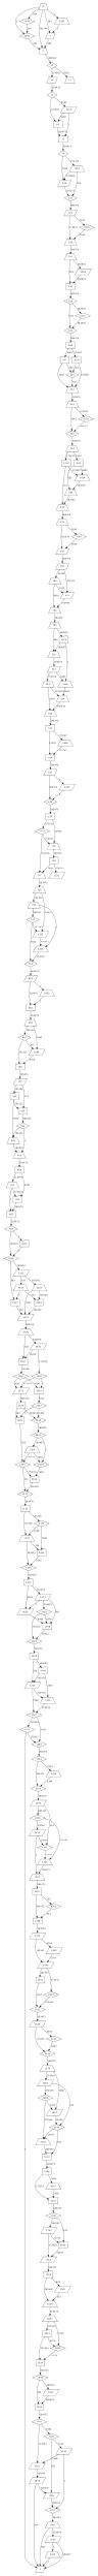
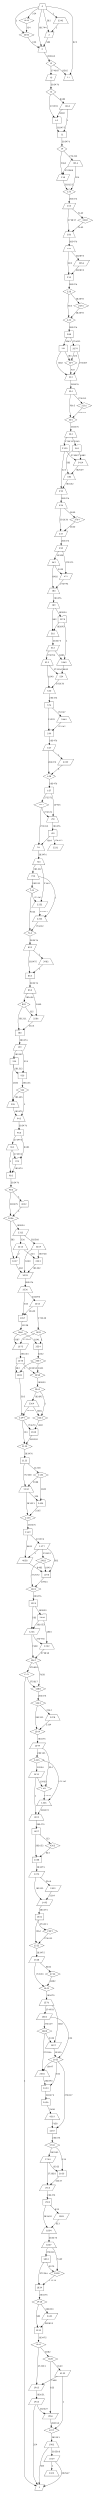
  digraph {
    fontname="IBM Plex Sans"
    rankdir=TB
    node [fontname="IBM Plex Sans" shape=diamond]
    edge [fontname="IBM Plex Sans"]
    2 [shape=parallelogram]
    3 [shape=trapezium]
    19
    21 [shape=trapezium]
    40 [shape=parallelogram]
    42
    63 [shape=folder]
    3360 [shape=parallelogram]
    81 [shape=folder]
    89
    118 [shape=parallelogram]
    2016 [shape=trapezium]
    126
    165 [shape=parallelogram]
    186 [shape=trapezium]
    3382
    192 [shape=trapezium]
    213 [shape=folder]
    2056 [shape=parallelogram]
    228
    249
    2076
    288 [shape=folder]
    291 [shape=folder]
    2079 [shape=folder]
    309
    312 [shape=trapezium]
    324 [shape=trapezium]
    345
    2116
    354 [shape=trapezium]
    363 [shape=folder]
    2125 [shape=folder]
    384 [shape=trapezium]
    3414 [shape=trapezium]
    390 [shape=trapezium]
    426 [shape=trapezium]
    447 [shape=parallelogram]
    3769
    450 [shape=parallelogram]
    462 [shape=trapezium]
    471 [shape=parallelogram]
    483 [shape=trapezium]
    489 [shape=trapezium]
    510 [shape=trapezium]
    2178 [shape=folder]
    513 [shape=parallelogram]
    3463 [shape=trapezium]
    519 [shape=trapezium]
    534 [shape=trapezium]
    540 [shape=trapezium]
    576 [shape=folder]
    599 [shape=folder]
    3664 [shape=trapezium]
    607 [shape=parallelogram]
    628
    3499 [shape=parallelogram]
    657 [shape=folder]
    678 [shape=trapezium]
    2211
    690 [shape=folder]
    711 [shape=trapezium]
    2231 [shape=parallelogram]
    723 [shape=trapezium]
    735 [shape=trapezium]
    2252 [shape=parallelogram]
    741
    2264 [shape=trapezium]
    762
    832 [shape=parallelogram]
    853 [shape=folder]
    3982 [shape=trapezium]
    855 [shape=trapezium]
    859
    2286 [shape=parallelogram]
    880 [shape=folder]
    899 [shape=parallelogram]
    914 [shape=folder]
    920 [shape=folder]
    935 [shape=trapezium]
    922
    943 [shape=trapezium]
    958 [shape=folder]
    961 [shape=trapezium]
    979 [shape=folder]
    982 [shape=folder]
    985
    1006
    4022 [shape=folder]
    1027 [shape=folder]
    2312 [shape=parallelogram]
    1033 [shape=parallelogram]
    2315 [shape=trapezium]
    3669 [shape=trapezium]
    1036 [shape=trapezium]
    2333 [shape=folder]
    1057 [shape=folder]
    2353 [shape=parallelogram]
    1060
    3539
    1075 [shape=parallelogram]
    3554 [shape=folder]
    1078 [shape=folder]
    3557
    1081 [shape=folder]
    2358
    1099
    2361
    1108 [shape=folder]
    1120
    2364 [shape=trapezium]
    4043
    1123 [shape=folder]
    1132
    1144 [shape=trapezium]
    2404 [shape=folder]
    1165
    1169 [shape=folder]
    1177 [shape=parallelogram]
    4058 [shape=parallelogram]
    1198 [shape=folder]
    2418
    1201
    1225 [shape=folder]
    1246 [shape=parallelogram]
    2444 [shape=folder]
    1252 [shape=trapezium]
    1267
    1271
    1288
    1 [shape=parallelogram]
    1343
    1364
    2478 [shape=trapezium]
    1399 [shape=parallelogram]
    1405
    1421
    1411 [shape=parallelogram]
    1426 [shape=trapezium]
    1432 [shape=trapezium]
    1437 [shape=folder]
    1458 [shape=folder]
    4363
    1474 [shape=parallelogram]
    1495 [shape=parallelogram]
    2519 [shape=parallelogram]
    1501 [shape=folder]
    1522
    2539
    1528 [shape=parallelogram]
    1549
    3740
    1576 [shape=trapezium]
    1582 [shape=parallelogram]
    1597 [shape=parallelogram]
    1588
    1603
    2565 [shape=trapezium]
    1624 [shape=folder]
    1636 [shape=folder]
    1657 [shape=folder]
    4319 [shape=trapezium]
    1732
    1744 [shape=parallelogram]
    2600 [shape=folder]
    1765 [shape=parallelogram]
    1783 [shape=folder]
    1804 [shape=trapezium]
    4383 [shape=parallelogram]
    1807 [shape=trapezium]
    1813 [shape=folder]
    1828
    1834 [shape=folder]
    1918
    1939 [shape=folder]
    2631 [shape=parallelogram]
    1942
    1963 [shape=parallelogram]
    4128
    1965 [shape=parallelogram]
    1966 [shape=parallelogram]
    4139 [shape=parallelogram]
    1977
    1982 [shape=trapezium]
    3749 [shape=parallelogram]
    4422 [shape=trapezium]
    1999
    2000
    3342 [shape=trapezium]
    0 [shape=trapezium]
    2 -> 3 [label=583]
    3 -> 19 [label=282652]
    19 -> 21 [label=8565]
    19 -> 40 [label=274087]
    40 -> 42 [label=283476]
    42 -> 63 [label=274993]
    42 -> 3360 [label=8483]
    63 -> 81 [label=283475]
    3360 -> 63 [label=8482]
    3360 -> 81 [label=1]
    81 -> 89 [label=283476]
    89 -> 118 [label=9064]
    89 -> 2016 [label=274412]
    118 -> 126 [label=283152]
    2016 -> 118 [label=274088]
    2016 -> 126 [label=324]
    126 -> 165 [label=283476]
    165 -> 186 [label=275817]
    165 -> 3382 [label=7659]
    186 -> 192 [label=283476]
    3382 -> 186 [label=7659]
    192 -> 213 [label=583]
    192 -> 2056 [label=282893]
    213 -> 228 [label=283476]
    2056 -> 213 [label=282893]
    228 -> 249 [label=583]
    228 -> 2076 [label=282893]
    249 -> 288 [label=283476]
    2076 -> 249 [label=282893]
    288 -> 291 [label=9065]
    288 -> 2079 [label=274411]
    291 -> 309 [label=583]
    291 -> 312 [label=8482]
    2079 -> 309 [label=324]
    2079 -> 312 [label=274087]
    309 -> 312 [label=907]
    312 -> 324 [label=283476]
    324 -> 345 [label=9065]
    324 -> 2116 [label=274411]
    345 -> 354 [label=283476]
    2116 -> 345 [label=274411]
    354 -> 363 [label=9065]
    354 -> 2125 [label=274411]
    363 -> 384 [label=583]
    363 -> 3414 [label=8482]
    2125 -> 3414 [label=274087]
    2125 -> 390 [label=324]
    384 -> 390 [label=283152]
    3414 -> 384 [label=282569]
    390 -> 426 [label=283476]
    426 -> 447 [label=281636]
    426 -> 3769 [label=1840]
    447 -> 450 [label=283476]
    3769 -> 447 [label=1840]
    450 -> 462 [label=10905]
    450 -> 471 [label=272571]
    462 -> 471 [label=2423]
    462 -> 483 [label=8482]
    471 -> 483 [label=274994]
    483 -> 489 [label=283476]
    489 -> 510 [label=582]
    489 -> 2178 [label=282894]
    510 -> 513 [label=283475]
    2178 -> 510 [label=282893]
    2178 -> 3463 [label=1]
    513 -> 3463 [label=8481]
    513 -> 519 [label=274994]
    3463 -> 534 [label=8482]
    519 -> 534 [label=273154]
    519 -> 540 [label=1840]
    534 -> 540 [label=281636]
    540 -> 576 [label=283476]
    576 -> 599 [label=11229]
    576 -> 3664 [label=272247]
    599 -> 607 [label=283476]
    3664 -> 599 [label=272247]
    607 -> 628 [label=283475]
    607 -> 3499 [label=1]
    628 -> 657 [label=283476]
    3499 -> 628 [label=1]
    657 -> 678 [label=10905]
    657 -> 2211 [label=272571]
    678 -> 690 [label=283476]
    2211 -> 678 [label=272571]
    2211 -> 711 [label=274412]
    690 -> 711 [label=9064]
    690 -> 2231 [label=274412]
    711 -> 723 [label=283476]
    723 -> 735 [label=281312]
    723 -> 2252 [label=2164]
    735 -> 741 [label=281311]
    735 -> 2264 [label=1]
    2252 -> 2264 [label=274411]
    741 -> 2252 [label=272247]
    741 -> 762 [label=9064]
    2264 -> 762 [label=274412]
    762 -> 832 [label=283476]
    832 -> 853 [label=283475]
    832 -> 3982 [label=1]
    853 -> 855 [label=283476]
    3982 -> 853 [label=1]
    855 -> 859 [label=281636]
    855 -> 2286 [label=1840]
    859 -> 2286 [label=325]
    859 -> 880 [label=281311]
    2286 -> 880 [label=2165]
    880 -> 899 [label=283476]
    899 -> 914 [label=283152]
    899 -> 920 [label=324]
    914 -> 920 [label=281312]
    914 -> 935 [label=1840]
    920 -> 922 [label=281636]
    935 -> 943 [label=283475]
    922 -> 935 [label=281635]
    922 -> 943 [label=1]
    943 -> 958 [label=283476]
    958 -> 961 [label=274995]
    958 -> 979 [label=8481]
    961 -> 979 [label=274993]
    961 -> 982 [label=2]
    979 -> 982 [label=283474]
    982 -> 985 [label=283476]
    985 -> 1006 [label=283475]
    985 -> 4022 [label=1]
    1006 -> 1027 [label=582]
    1006 -> 2312 [label=282894]
    4022 -> 1006 [label=1]
    1027 -> 1033 [label=584]
    2312 -> 2315 [label=326]
    2312 -> 3669 [label=282568]
    1033 -> 1036 [label=283476]
    2315 -> 1027 [label=2]
    2315 -> 2333 [label=324]
    3669 -> 1033 [label=1840]
    3669 -> 2333 [label=280728]
    1036 -> 1057 [label=583]
    1036 -> 2353 [label=282893]
    2333 -> 1033 [label=281052]
    1057 -> 1060 [label=11228]
    2353 -> 1057 [label=10645]
    2353 -> 3539 [label=272248]
    1060 -> 1075 [label=9387]
    1060 -> 3554 [label=1841]
    3539 -> 1075 [label=272247]
    3539 -> 3554 [label=1]
    1075 -> 1078 [label=281634]
    3554 -> 3557 [label=1842]
    1078 -> 1081 [label=582]
    1078 -> 2358 [label=281052]
    3557 -> 1081 [label=1]
    3557 -> 2358 [label=1841]
    1081 -> 1099 [label=583]
    2358 -> 2361 [label=282893]
    1099 -> 1108 [label=274670]
    1099 -> 1120 [label=324]
    2361 -> 2364 [label=282892]
    2361 -> 4043 [label=1]
    1108 -> 1120 [label=283152]
    1120 -> 1123 [label=283476]
    2364 -> 1099 [label=274411]
    2364 -> 4043 [label=8481]
    4043 -> 1108 [label=6482]
    1123 -> 1132 [label=11228]
    1123 -> 1144 [label=272248]
    1132 -> 1144 [label=9388]
    1132 -> 2404 [label=1840]
    1144 -> 2404 [label=325]
    1144 -> 1165 [label=281311]
    2404 -> 1165 [label=2165]
    1165 -> 1169 [label=283476]
    1169 -> 1177 [label=274995]
    1169 -> 4058 [label=8481]
    1177 -> 4058 [label=1]
    1177 -> 1198 [label=582]
    1177 -> 2418 [label=274412]
    4058 -> 1198 [label=8482]
    1198 -> 1201 [label=10904]
    2418 -> 1198 [label=1840]
    2418 -> 1201 [label=272572]
    1201 -> 1225 [label=283476]
    1225 -> 1246 [label=583]
    1225 -> 2444 [label=282893]
    1246 -> 1252 [label=273978]
    1246 -> 1267 [label=7658]
    2444 -> 1246 [label=281053]
    2444 -> 1252 [label=1840]
    1252 -> 1267 [label=275818]
    1267 -> 1271 [label=275818]
    1267 -> 1288 [label=7658]
    1271 -> 1288 [label=275817]
    1271 -> 1 [label=1]
    1288 -> 1343 [label=283475]
    1343 -> 1364 [label=281311]
    1343 -> 2478 [label=2164]
    1364 -> 1399 [label=283475]
    2478 -> 1364 [label=2164]
    1399 -> 1405 [label=283151]
    1399 -> 1421 [label=324]
    1405 -> 1411 [label=10904]
    1405 -> 1426 [label=272247]
    1421 -> 1426 [label=11227]
    1411 -> 1421 [label=10903]
    1411 -> 1432 [label=1]
    1426 -> 1432 [label=283474]
    1432 -> 1437 [label=283475]
    1437 -> 1458 [label=282652]
    1437 -> 4363 [label=823]
    1458 -> 1474 [label=283475]
    4363 -> 1458 [label=823]
    1474 -> 1495 [label=281311]
    1474 -> 2519 [label=2164]
    1495 -> 1501 [label=283475]
    2519 -> 1495 [label=2164]
    1501 -> 1522 [label=9064]
-   1495 -> 2539 [label=274411]
+   1501 -> 2539 [label=274411]
    1522 -> 1528 [label=283475]
    2539 -> 1522 [label=274411]
    1528 -> 1549 [label=274993]
    1528 -> 3740 [label=8482]
    1549 -> 1576 [label=283475]
    3740 -> 1549 [label=8482]
    1576 -> 1582 [label=274993]
    1576 -> 1597 [label=8482]
    1582 -> 1588 [label=274669]
    1582 -> 1603 [label=324]
    1597 -> 1603 [label=10905]
    1588 -> 1597 [label=2423]
    1588 -> 2565 [label=272246]
    1603 -> 2565 [label=10647]
    1603 -> 1624 [label=582]
    2565 -> 1624 [label=282893]
    1624 -> 1636 [label=283475]
-   1636 -> 1657 [label=275817]
+   1603 -> 1657 [label=275817]
    1636 -> 4319 [label=7658]
    1657 -> 1732 [label=283475]
    4319 -> 1657 [label=7658]
    1732 -> 1744 [label=283151]
    1732 -> 2600 [label=324]
    1744 -> 2600 [label=10323]
    1744 -> 1765 [label=272828]
    2600 -> 1765 [label=10647]
    1765 -> 1783 [label=283475]
    1783 -> 1804 [label=282652]
    1783 -> 4383 [label=823]
    1804 -> 1807 [label=283475]
    4383 -> 1804 [label=823]
    1807 -> 1813 [label=275816]
    1807 -> 1828 [label=7659]
    1813 -> 1828 [label=3570]
    1813 -> 1834 [label=272246]
    1828 -> 1834 [label=11229]
    1834 -> 1918 [label=283475]
    1918 -> 1939 [label=582]
    1918 -> 2631 [label=282893]
    1939 -> 1942 [label=283475]
    2631 -> 1939 [label=282893]
    1942 -> 1963 [label=274993]
    1942 -> 4128 [label=8482]
    1963 -> 1965 [label=282651]
    4128 -> 1966 [label=823]
    4128 -> 4139 [label=7659]
    1965 -> 1 [label=324]
    1965 -> 1966 [label=282327]
    1966 -> 1977 [label=283150]
    4139 -> 1963 [label=7658]
    4139 -> 1977 [label=1]
    1977 -> 1982 [label=283151]
    1982 -> 1 [label=583]
    1982 -> 3749 [label=282568]
    3749 -> 1 [label=282567]
    3749 -> 4422 [label=1]
-   4422 -> 1 [label=1]
    1999 -> 2000 [label=324]
    2000 -> 3 [label=325]
    3342 -> 2 [label=1]
    0 -> 2 [label=582]
    0 -> 3 [label=281744]
+   0 -> 21 [label=823]
    0 -> 1999 [label=324]
    0 -> 2000 [label=1]
    0 -> 3342 [label=1]
  }
